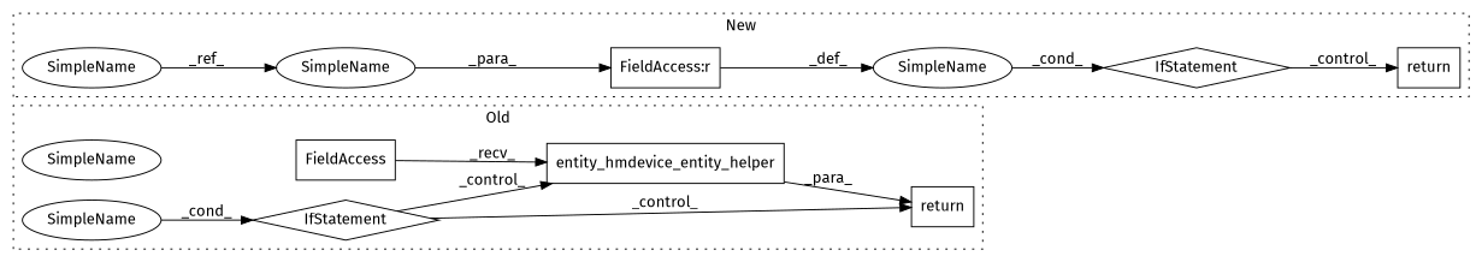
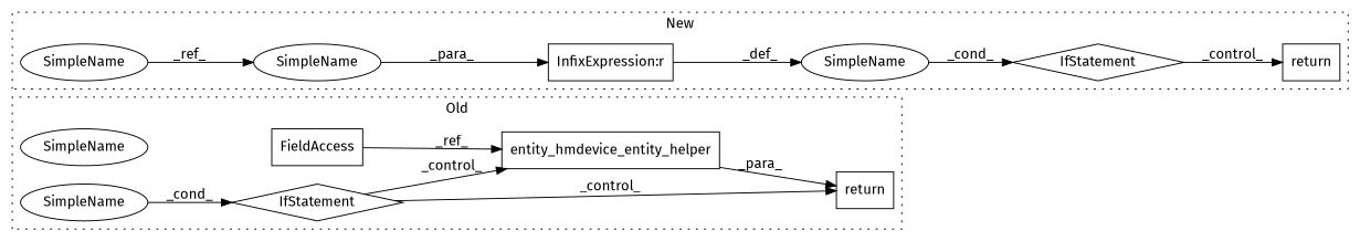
  digraph {
    fontname="Fira Sans"
    rankdir=LR
    node [a=42 fontname="Fira Sans" l=14 s=661 shape=box]
    edge [fontname="Fira Sans"]
    n1 [a=32 l="29,1" label=entity_hmdevice_entity_helper s="858,923"]
    n2 [a=22 l=13 label=FieldAccess s=823]
    n3 [label=SimpleName shape=ellipse]
    n4 [a=25 l="4,2" label=IfStatement s="657,675" shape=diamond]
    n5 [a=41 l=7 label=return s=816]
    n6 [label=SimpleName shape=ellipse]
    n7 [a=25 l="4,2" label=IfStatement s="657,683" shape=diamond]
-   n8 [a=27 l=4 label="FieldAccess:r" s=675]
+   n8 [a=27 l=4 label="InfixExpression:r" s=675]
    n9 [label=SimpleName s=636 shape=ellipse]
    n10 [label=SimpleName shape=ellipse l="" s=""]
    n11 [a=41 l=7 label=return s=693]
    n12 [label=SimpleName shape=ellipse]
    subgraph cluster_1 {
      label=Old
      style=dotted
      n1
      n2
      n3
      n4
      n5
      n6
    }
    subgraph cluster_2 {
      label=New
      style=dotted
      n7
      n8
      n9
      n10
      n11
      n12
    }
    n1 -> n5 [label=_para_]
-   n2 -> n1 [label=_recv_]
+   n2 -> n1 [label=_ref_]
    n4 -> n1 [label=_control_]
    n4 -> n5 [label=_control_]
    n6 -> n4 [label=_cond_]
    n7 -> n11 [label=_control_]
    n8 -> n10 [label=_def_]
    n9 -> n12 [label=_ref_]
    n10 -> n7 [label=_cond_]
    n12 -> n8 [label=_para_]
  }
